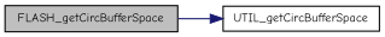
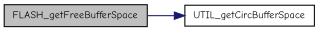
  digraph {
    rankdir=LR
    fontname="Comic Neue"
    node [color=black fontname="Comic Neue" fontsize=10 shape=record style=filled]
-   n1 [fillcolor=grey75 fontcolor=black height=0.2 label=FLASH_getCircBufferSpace width=0.4]
+   n1 [fillcolor=grey75 fontcolor=black height=0.2 label=FLASH_getFreeBufferSpace width=0.4]
    n2 [fillcolor=white height=0.2 label=UTIL_getCircBufferSpace width=0.4]
    n1 -> n2 [color=midnightblue fontname="Comic Neue" fontsize=10 labelfontname=Helvetica labelfontsize=10 style=solid]
  }
